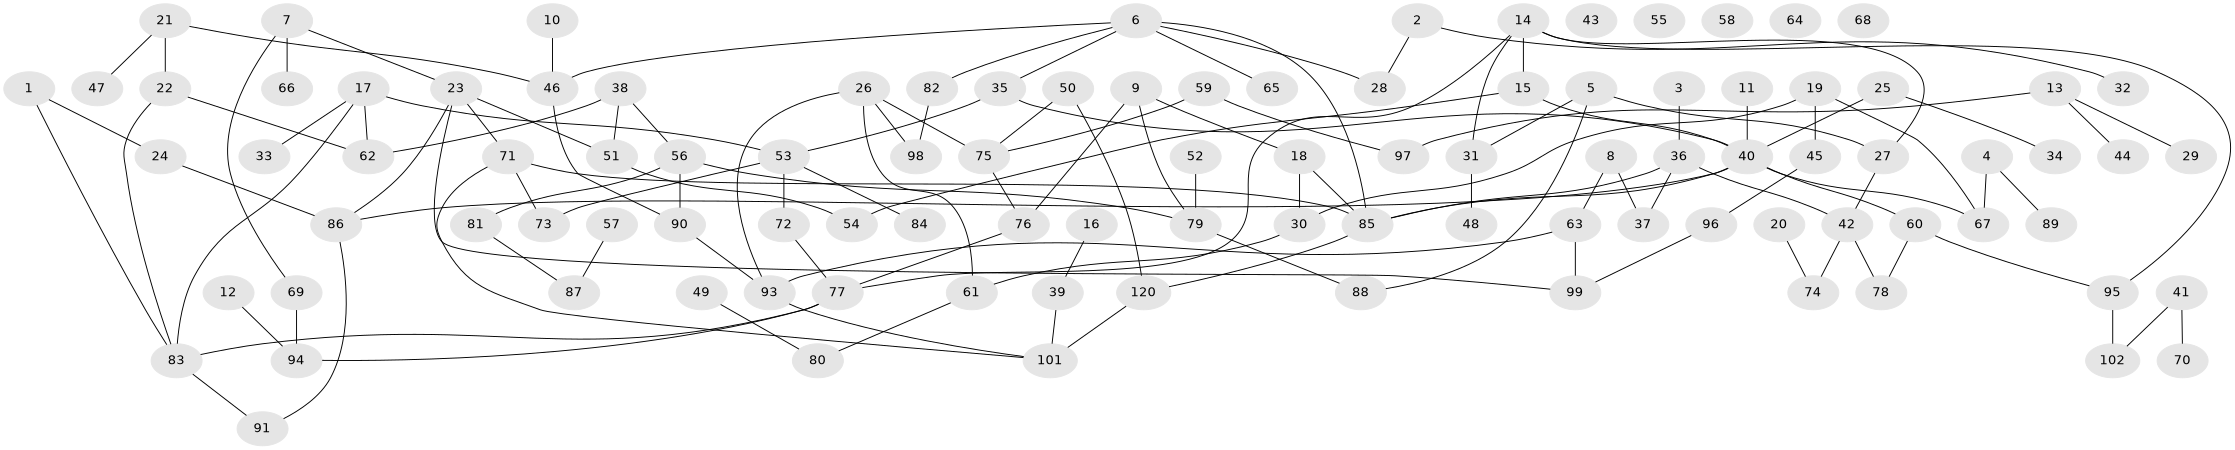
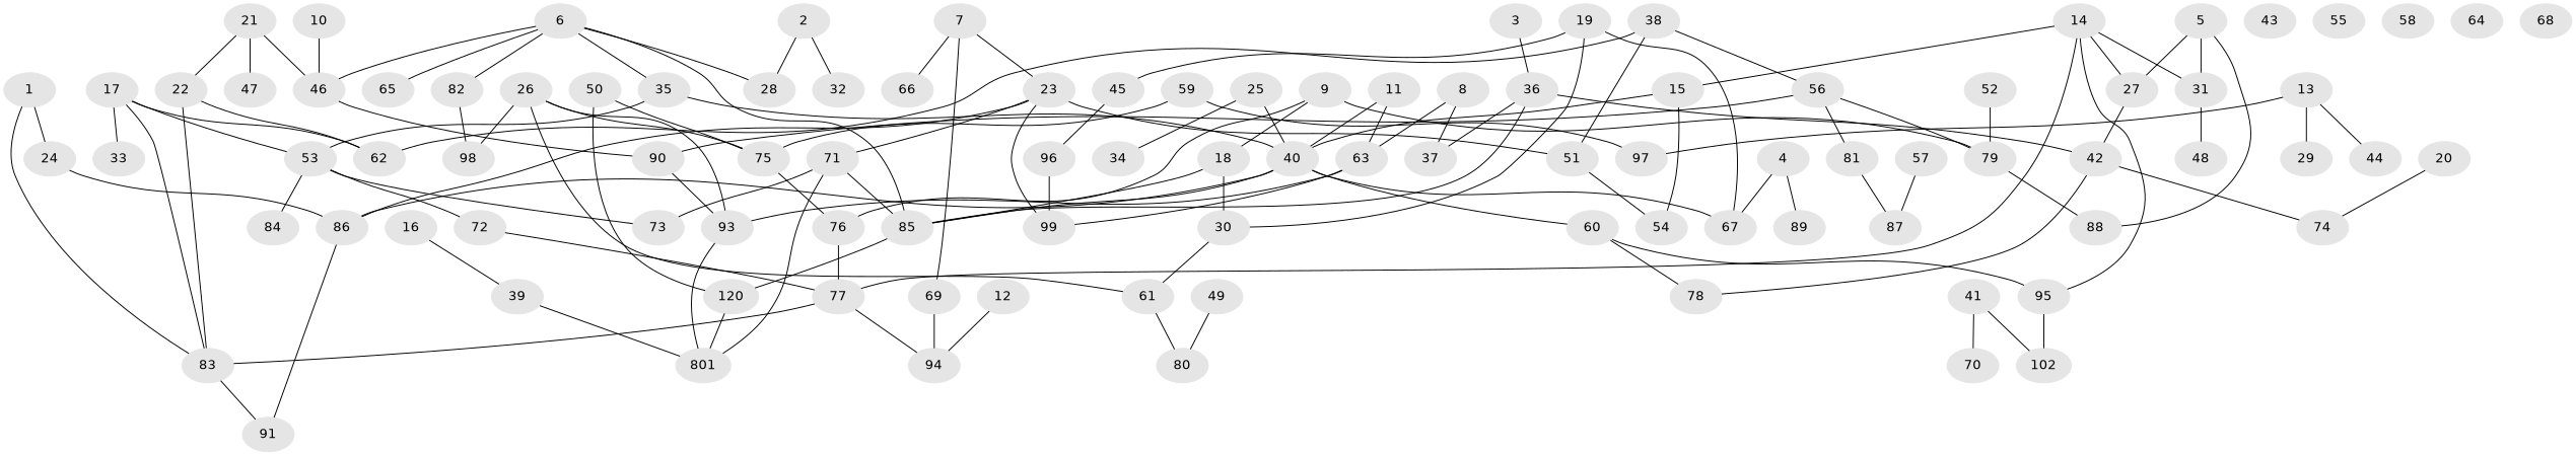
  graph {
    fontname="DejaVu Sans"
    node [color=gray90 fontname="DejaVu Sans" style=filled]
    edge [fontname="DejaVu Sans"]
    1
    24
    83
    86
    91
    2
    28
    32
    3
    36
    85
    37
    42
    4
    67
    89
    5
    27
    31
    88
    48
    6
    35
    46
    65
    82
    40
    53
    90
    98
    n31 [label=120]
    7
    23
    66
    69
    51
    71
    99
    94
    8
    63
    93
    9
    18
    76
    79
    30
    77
    10
    11
    60
    12
    13
    29
    44
    97
    14
    15
    95
    54
    102
    16
    39
-   101
+   101 [label=801]
    17
    33
    62
    72
    73
    84
    61
    19
    45
    96
    20
    74
    21
    22
    47
    25
    34
    26
    75
    80
    78
    38
    56
    81
    41
    70
    43
    49
    50
    52
    55
    87
    57
    58
    59
    64
    68
    1 -- 24
    1 -- 83
    24 -- 86
    83 -- 91
    86 -- 91
    2 -- 28
    2 -- 32
    3 -- 36
    36 -- 85
    36 -- 37
    36 -- 42
    85 -- n31
    42 -- 74
    42 -- 78
    4 -- 67
    4 -- 89
    5 -- 27
    5 -- 31
    5 -- 88
    27 -- 42
    31 -- 48
    6 -- 28
    6 -- 85
    6 -- 35
    6 -- 46
    6 -- 65
    6 -- 82
    35 -- 40
    35 -- 53
    46 -- 90
    82 -- 98
    40 -- 86
    40 -- 85
    40 -- 67
    40 -- 60
    53 -- 72
    53 -- 73
    53 -- 84
    90 -- 93
    n31 -- 101
    7 -- 23
    7 -- 66
    7 -- 69
    23 -- 86
    23 -- 51
    23 -- 71
    23 -- 99
    69 -- 94
    51 -- 54
    71 -- 85
    71 -- 101
    71 -- 73
    8 -- 37
    8 -- 63
    63 -- 99
    63 -- 93
    93 -- 101
    9 -- 18
    9 -- 76
    9 -- 79
    18 -- 85
    18 -- 30
    76 -- 77
    79 -- 88
    30 -- 61
    77 -- 83
    77 -- 94
    10 -- 46
    11 -- 40
+   11 -- 63
    60 -- 95
    60 -- 78
    12 -- 94
    13 -- 29
    13 -- 44
    13 -- 97
    14 -- 27
    14 -- 31
    14 -- 77
    14 -- 15
    14 -- 95
    15 -- 40
    15 -- 54
    95 -- 102
    16 -- 39
    39 -- 101
    17 -- 83
    17 -- 53
    17 -- 33
    17 -- 62
    72 -- 77
    61 -- 80
    19 -- 67
    19 -- 30
    19 -- 45
    45 -- 96
    96 -- 99
    20 -- 74
    21 -- 46
    21 -- 22
    21 -- 47
    22 -- 83
    22 -- 62
    25 -- 40
    25 -- 34
    26 -- 98
    26 -- 93
    26 -- 61
    26 -- 75
    75 -- 76
    38 -- 51
    38 -- 62
    38 -- 56
    56 -- 90
    56 -- 79
    56 -- 81
    81 -- 87
    41 -- 102
    41 -- 70
    49 -- 80
    50 -- n31
    50 -- 75
    52 -- 79
    57 -- 87
    59 -- 97
    59 -- 75
  }
